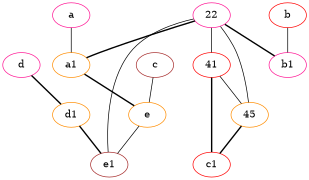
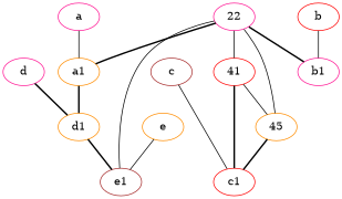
  graph {
    node [color=darkorange labelfontsize=50]
    edge [style=solid]
    a1
    d1
    e1 [color=brown]
    c1 [color=red]
    c [color=brown]
    b1 [color=deeppink]
    41 [color=red]
    45
    22 [color=deeppink]
    a [color=deeppink]
    d [color=deeppink]
    b [color=red]
    e
-   a1 -- e [style=bold]
+   a1 -- d1 [style=bold]
    d1 -- e1 [style=bold]
-   c -- e
+   c -- c1
    41 -- c1 [style=bold]
    41 -- 45
    45 -- c1 [style=bold]
    22 -- a1 [style=bold]
    22 -- e1
    22 -- b1 [style=bold]
    22 -- 41
    22 -- 45
    a -- a1
    d -- d1 [style=bold]
    b -- b1
    e -- e1
  }
